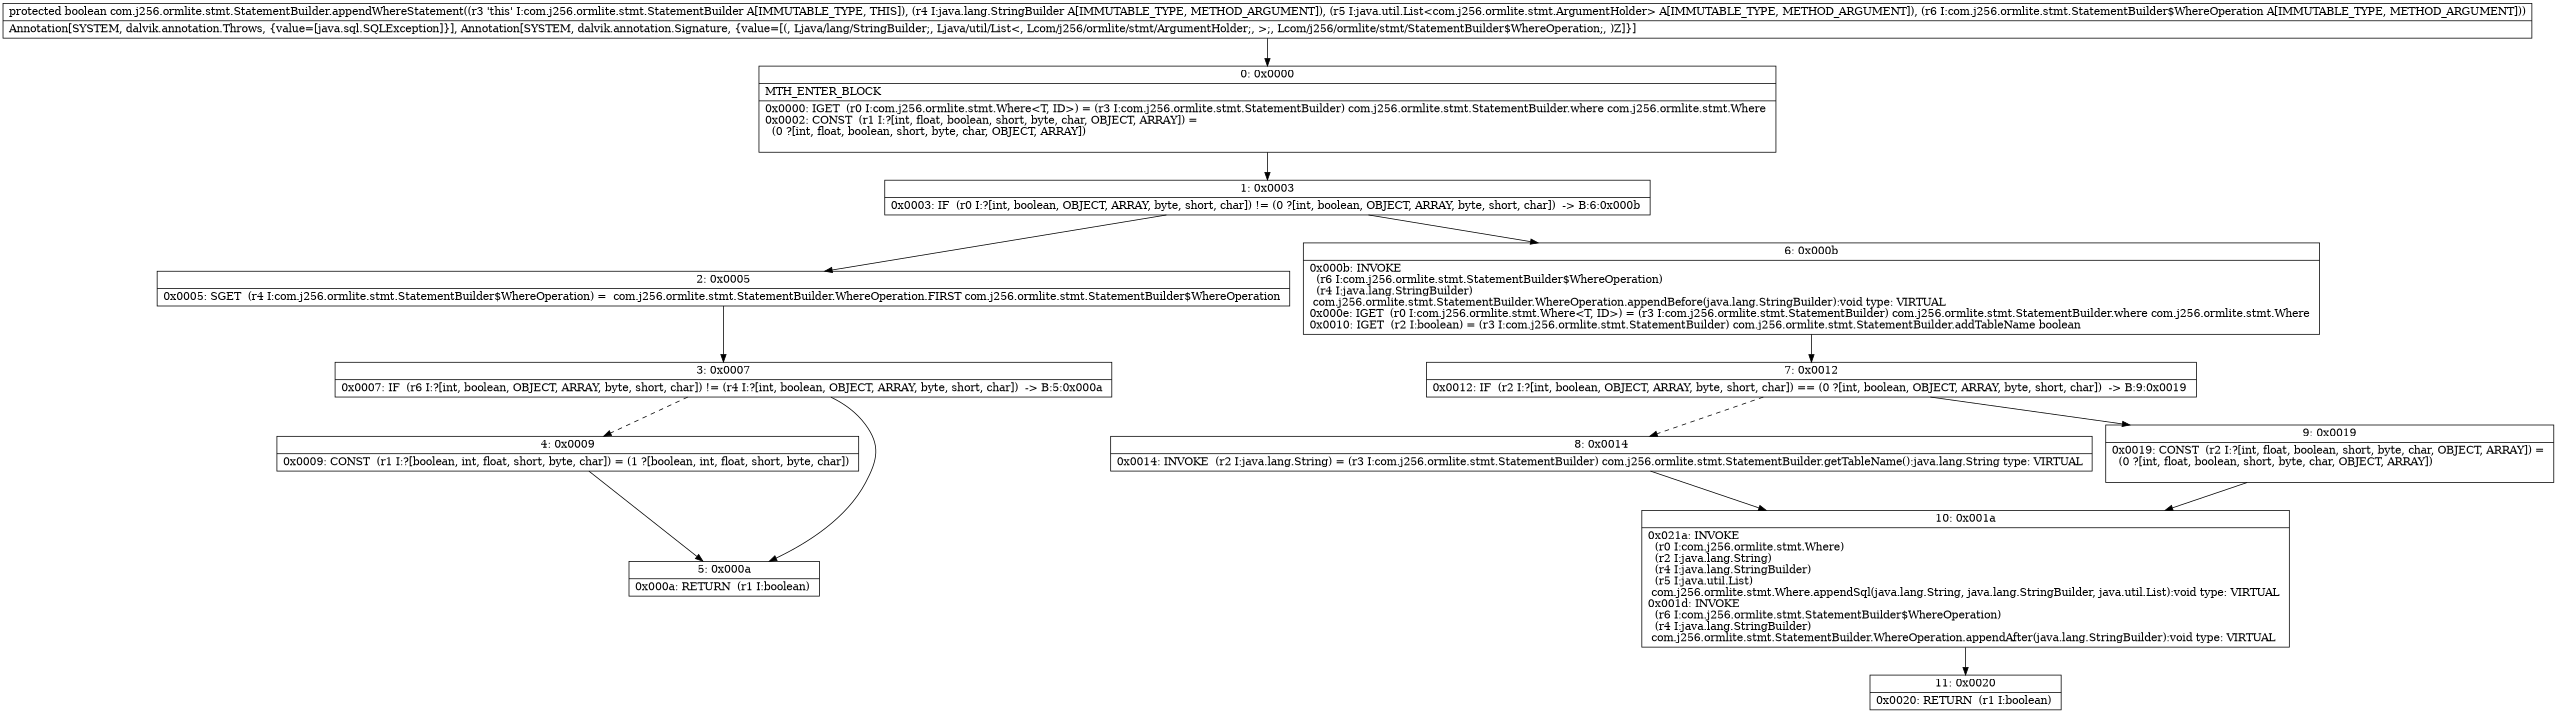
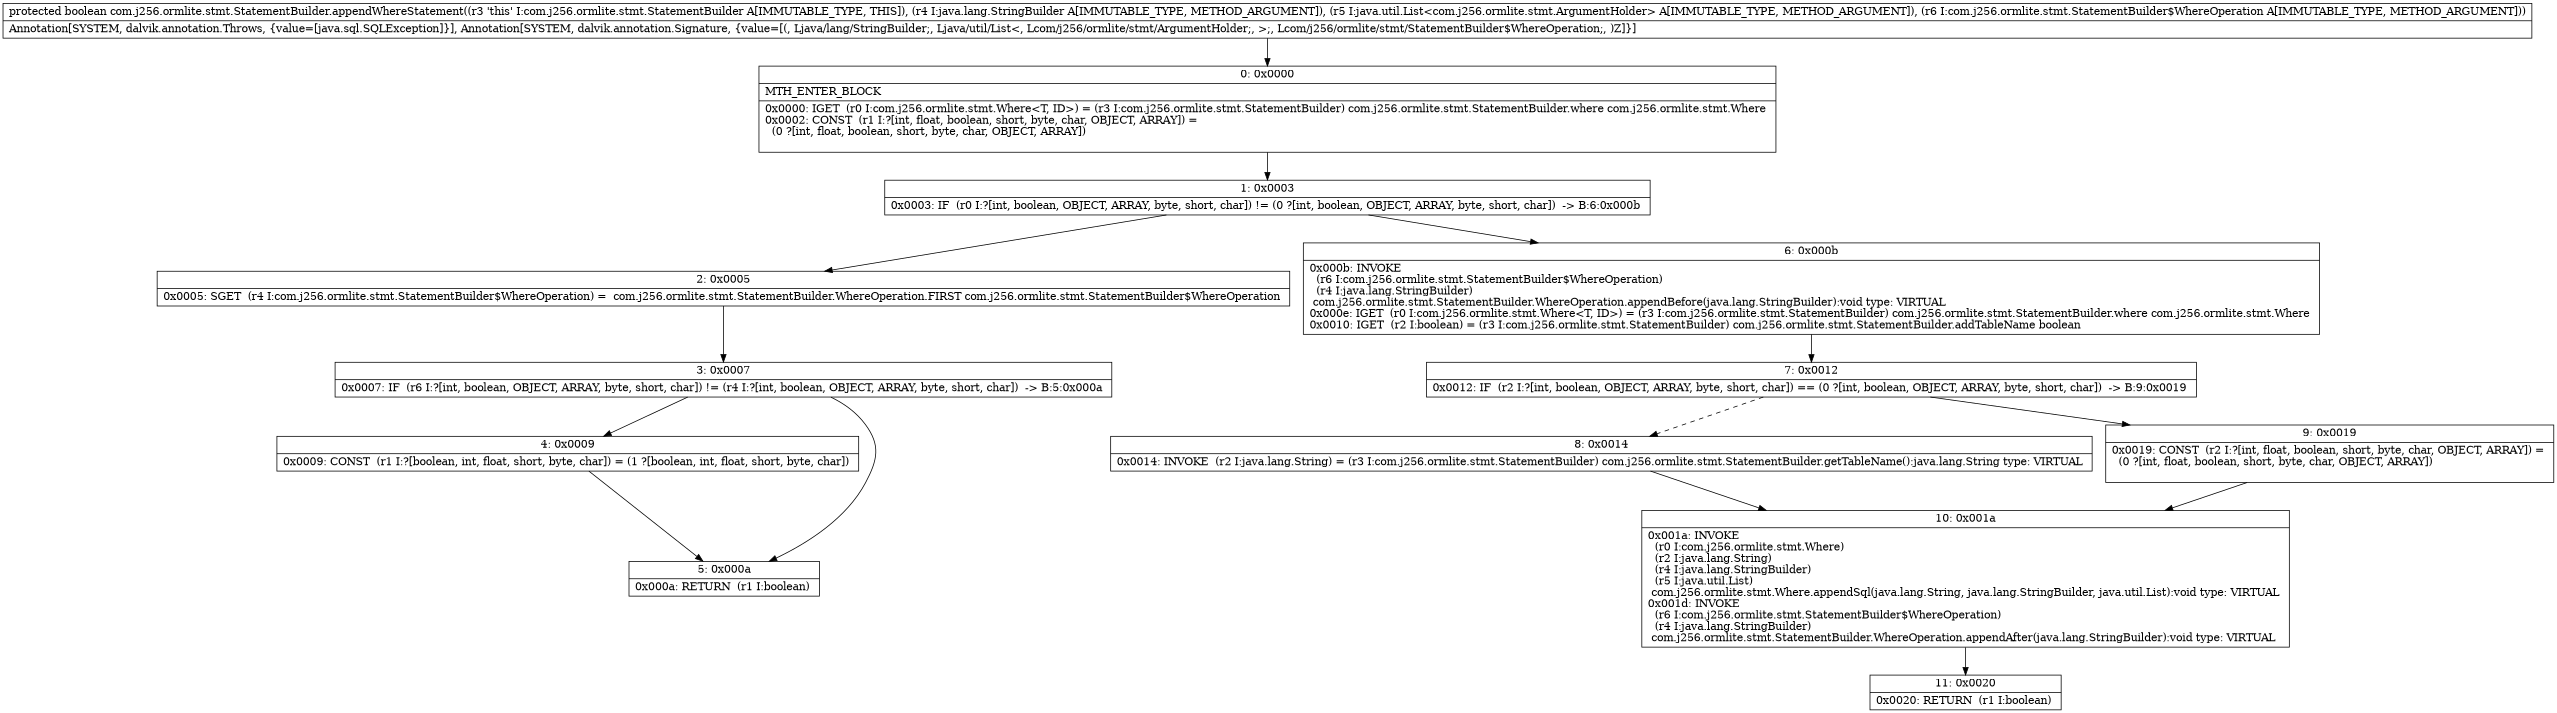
  digraph {
    node [shape=record]
    n1 [label="{0\:\ 0x0000|MTH_ENTER_BLOCK\l|0x0000: IGET  (r0 I:com.j256.ormlite.stmt.Where\<T, ID\>) = (r3 I:com.j256.ormlite.stmt.StatementBuilder) com.j256.ormlite.stmt.StatementBuilder.where com.j256.ormlite.stmt.Where \l0x0002: CONST  (r1 I:?[int, float, boolean, short, byte, char, OBJECT, ARRAY]) = \l  (0 ?[int, float, boolean, short, byte, char, OBJECT, ARRAY])\l \l}"]
    n2 [label="{1\:\ 0x0003|0x0003: IF  (r0 I:?[int, boolean, OBJECT, ARRAY, byte, short, char]) != (0 ?[int, boolean, OBJECT, ARRAY, byte, short, char])  \-\> B:6:0x000b \l}"]
    n3 [label="{2\:\ 0x0005|0x0005: SGET  (r4 I:com.j256.ormlite.stmt.StatementBuilder$WhereOperation) =  com.j256.ormlite.stmt.StatementBuilder.WhereOperation.FIRST com.j256.ormlite.stmt.StatementBuilder$WhereOperation \l}"]
    n4 [label="{6\:\ 0x000b|0x000b: INVOKE  \l  (r6 I:com.j256.ormlite.stmt.StatementBuilder$WhereOperation)\l  (r4 I:java.lang.StringBuilder)\l com.j256.ormlite.stmt.StatementBuilder.WhereOperation.appendBefore(java.lang.StringBuilder):void type: VIRTUAL \l0x000e: IGET  (r0 I:com.j256.ormlite.stmt.Where\<T, ID\>) = (r3 I:com.j256.ormlite.stmt.StatementBuilder) com.j256.ormlite.stmt.StatementBuilder.where com.j256.ormlite.stmt.Where \l0x0010: IGET  (r2 I:boolean) = (r3 I:com.j256.ormlite.stmt.StatementBuilder) com.j256.ormlite.stmt.StatementBuilder.addTableName boolean \l}"]
    n5 [label="{3\:\ 0x0007|0x0007: IF  (r6 I:?[int, boolean, OBJECT, ARRAY, byte, short, char]) != (r4 I:?[int, boolean, OBJECT, ARRAY, byte, short, char])  \-\> B:5:0x000a \l}"]
    n6 [label="{7\:\ 0x0012|0x0012: IF  (r2 I:?[int, boolean, OBJECT, ARRAY, byte, short, char]) == (0 ?[int, boolean, OBJECT, ARRAY, byte, short, char])  \-\> B:9:0x0019 \l}"]
    n7 [label="{4\:\ 0x0009|0x0009: CONST  (r1 I:?[boolean, int, float, short, byte, char]) = (1 ?[boolean, int, float, short, byte, char]) \l}"]
    n8 [label="{5\:\ 0x000a|0x000a: RETURN  (r1 I:boolean) \l}"]
    n9 [label="{8\:\ 0x0014|0x0014: INVOKE  (r2 I:java.lang.String) = (r3 I:com.j256.ormlite.stmt.StatementBuilder) com.j256.ormlite.stmt.StatementBuilder.getTableName():java.lang.String type: VIRTUAL \l}"]
    n10 [label="{9\:\ 0x0019|0x0019: CONST  (r2 I:?[int, float, boolean, short, byte, char, OBJECT, ARRAY]) = \l  (0 ?[int, float, boolean, short, byte, char, OBJECT, ARRAY])\l \l}"]
-   n11 [label="{10\:\ 0x001a|0x021a: INVOKE  \l  (r0 I:com.j256.ormlite.stmt.Where)\l  (r2 I:java.lang.String)\l  (r4 I:java.lang.StringBuilder)\l  (r5 I:java.util.List)\l com.j256.ormlite.stmt.Where.appendSql(java.lang.String, java.lang.StringBuilder, java.util.List):void type: VIRTUAL \l0x001d: INVOKE  \l  (r6 I:com.j256.ormlite.stmt.StatementBuilder$WhereOperation)\l  (r4 I:java.lang.StringBuilder)\l com.j256.ormlite.stmt.StatementBuilder.WhereOperation.appendAfter(java.lang.StringBuilder):void type: VIRTUAL \l}"]
+   n11 [label="{10\:\ 0x001a|0x001a: INVOKE  \l  (r0 I:com.j256.ormlite.stmt.Where)\l  (r2 I:java.lang.String)\l  (r4 I:java.lang.StringBuilder)\l  (r5 I:java.util.List)\l com.j256.ormlite.stmt.Where.appendSql(java.lang.String, java.lang.StringBuilder, java.util.List):void type: VIRTUAL \l0x001d: INVOKE  \l  (r6 I:com.j256.ormlite.stmt.StatementBuilder$WhereOperation)\l  (r4 I:java.lang.StringBuilder)\l com.j256.ormlite.stmt.StatementBuilder.WhereOperation.appendAfter(java.lang.StringBuilder):void type: VIRTUAL \l}"]
    n12 [label="{11\:\ 0x0020|0x0020: RETURN  (r1 I:boolean) \l}"]
    n13 [label="{protected boolean com.j256.ormlite.stmt.StatementBuilder.appendWhereStatement((r3 'this' I:com.j256.ormlite.stmt.StatementBuilder A[IMMUTABLE_TYPE, THIS]), (r4 I:java.lang.StringBuilder A[IMMUTABLE_TYPE, METHOD_ARGUMENT]), (r5 I:java.util.List\<com.j256.ormlite.stmt.ArgumentHolder\> A[IMMUTABLE_TYPE, METHOD_ARGUMENT]), (r6 I:com.j256.ormlite.stmt.StatementBuilder$WhereOperation A[IMMUTABLE_TYPE, METHOD_ARGUMENT]))  | Annotation[SYSTEM, dalvik.annotation.Throws, \{value=[java.sql.SQLException]\}], Annotation[SYSTEM, dalvik.annotation.Signature, \{value=[(, Ljava\/lang\/StringBuilder;, Ljava\/util\/List\<, Lcom\/j256\/ormlite\/stmt\/ArgumentHolder;, \>;, Lcom\/j256\/ormlite\/stmt\/StatementBuilder$WhereOperation;, )Z]\}]\l}"]
    n1 -> n2
    n2 -> n3 [style=solid]
    n2 -> n4
    n3 -> n5
    n4 -> n6
-   n5 -> n7 [style=dashed]
+   n5 -> n7 [style=solid]
    n5 -> n8
    n6 -> n9 [style=dashed]
    n6 -> n10
    n7 -> n8
    n9 -> n11
    n10 -> n11
    n11 -> n12
    n13 -> n1
  }
